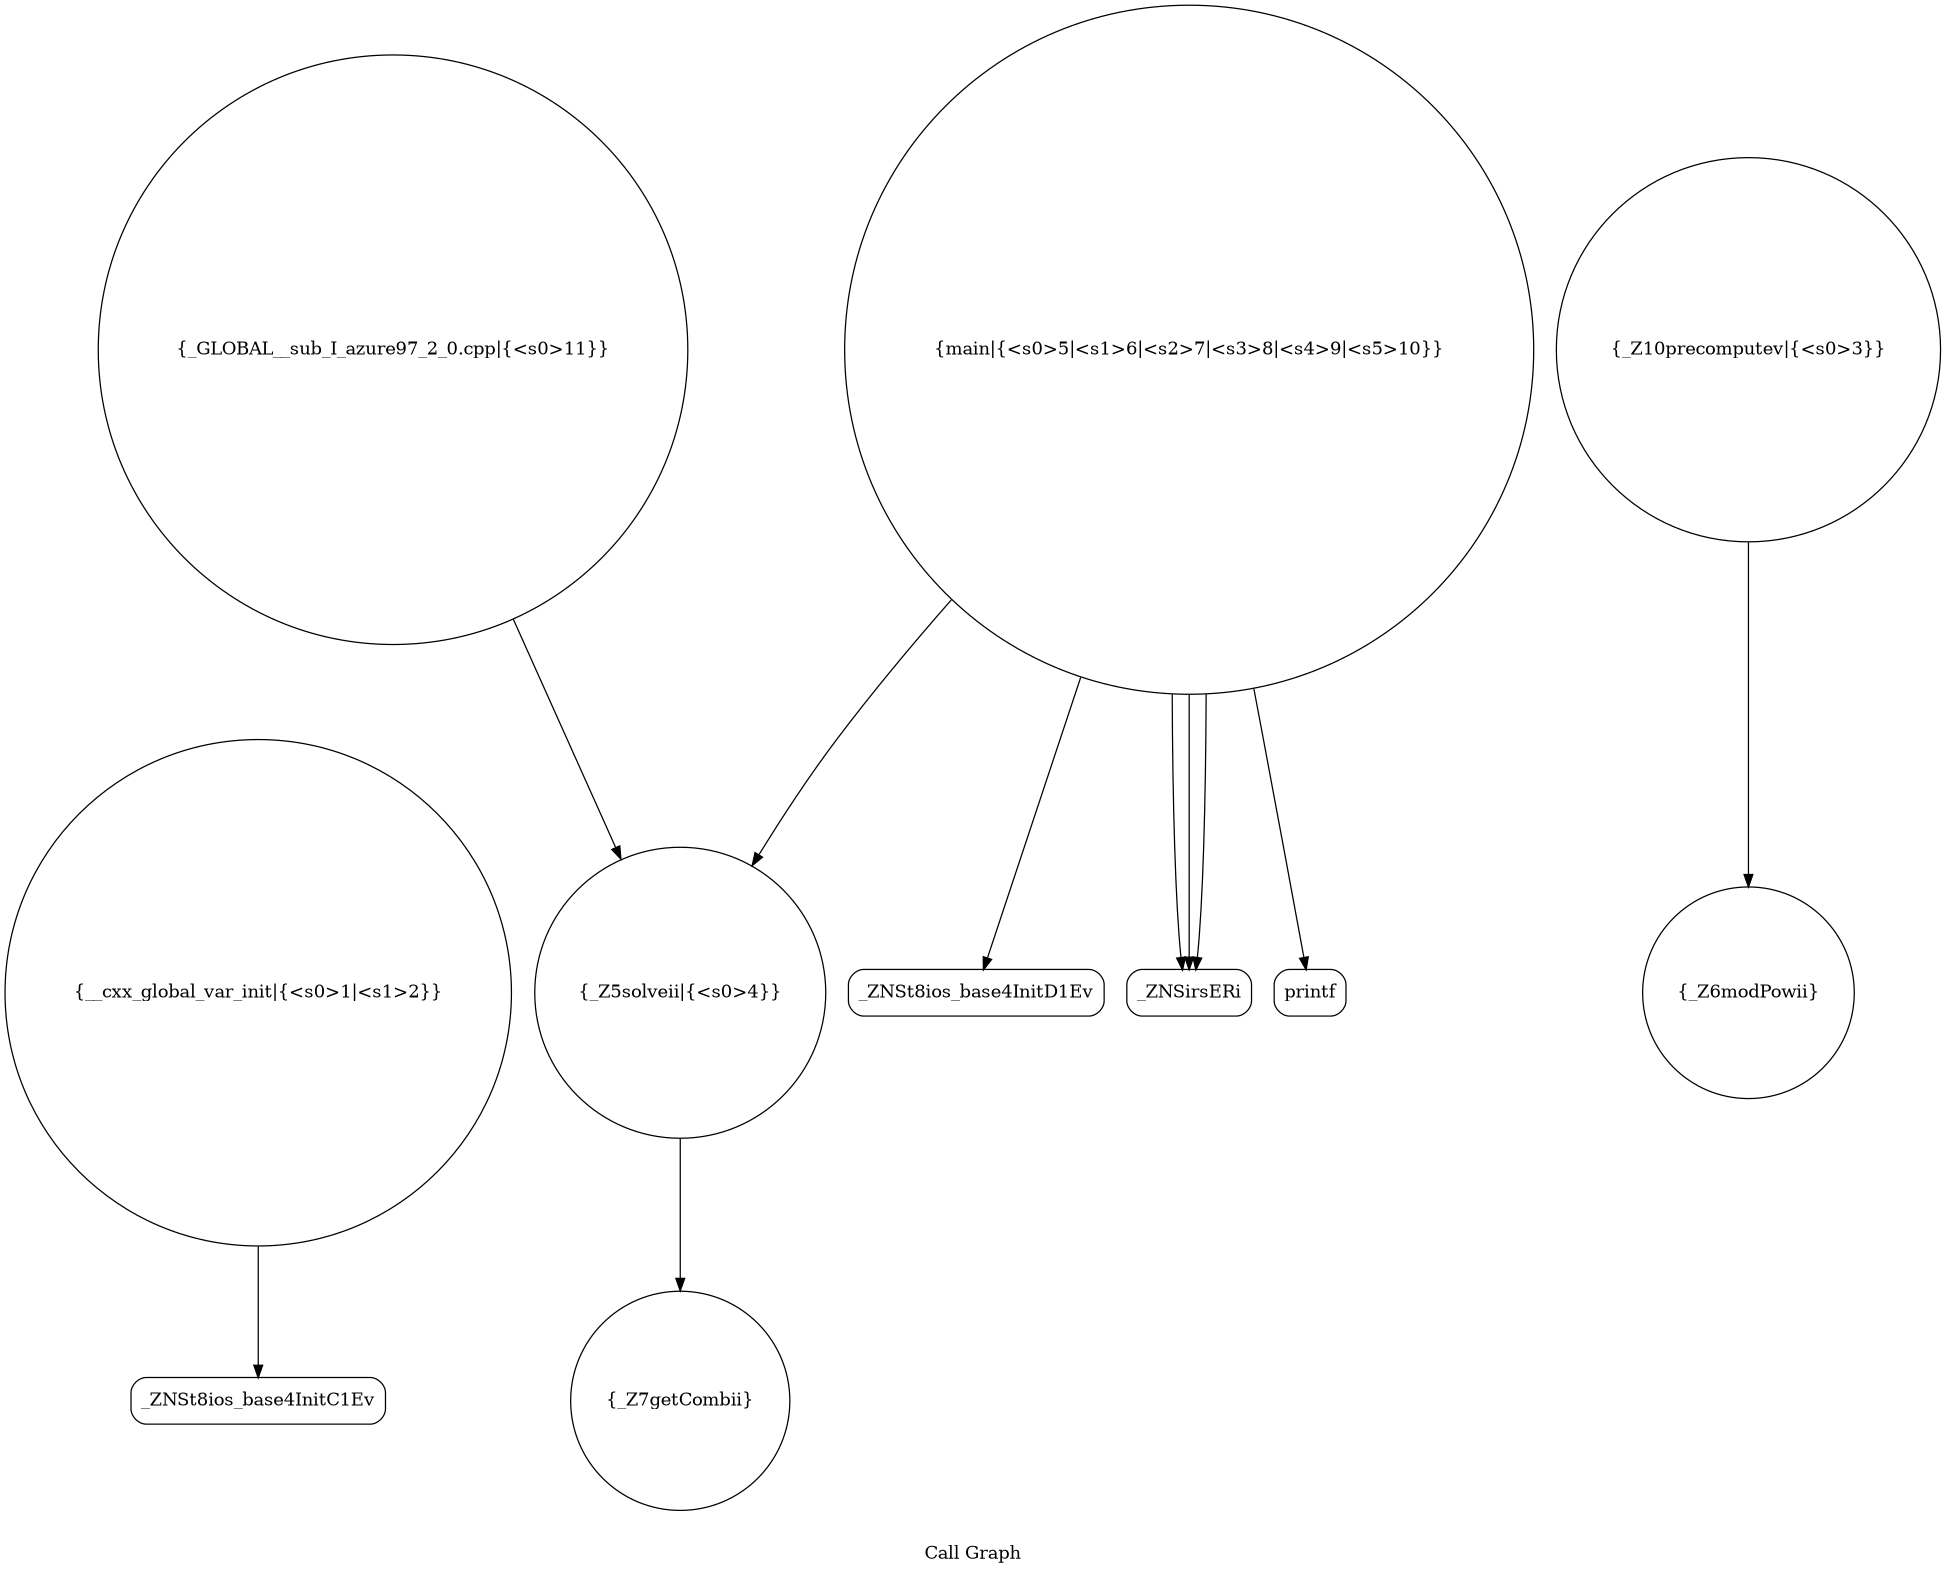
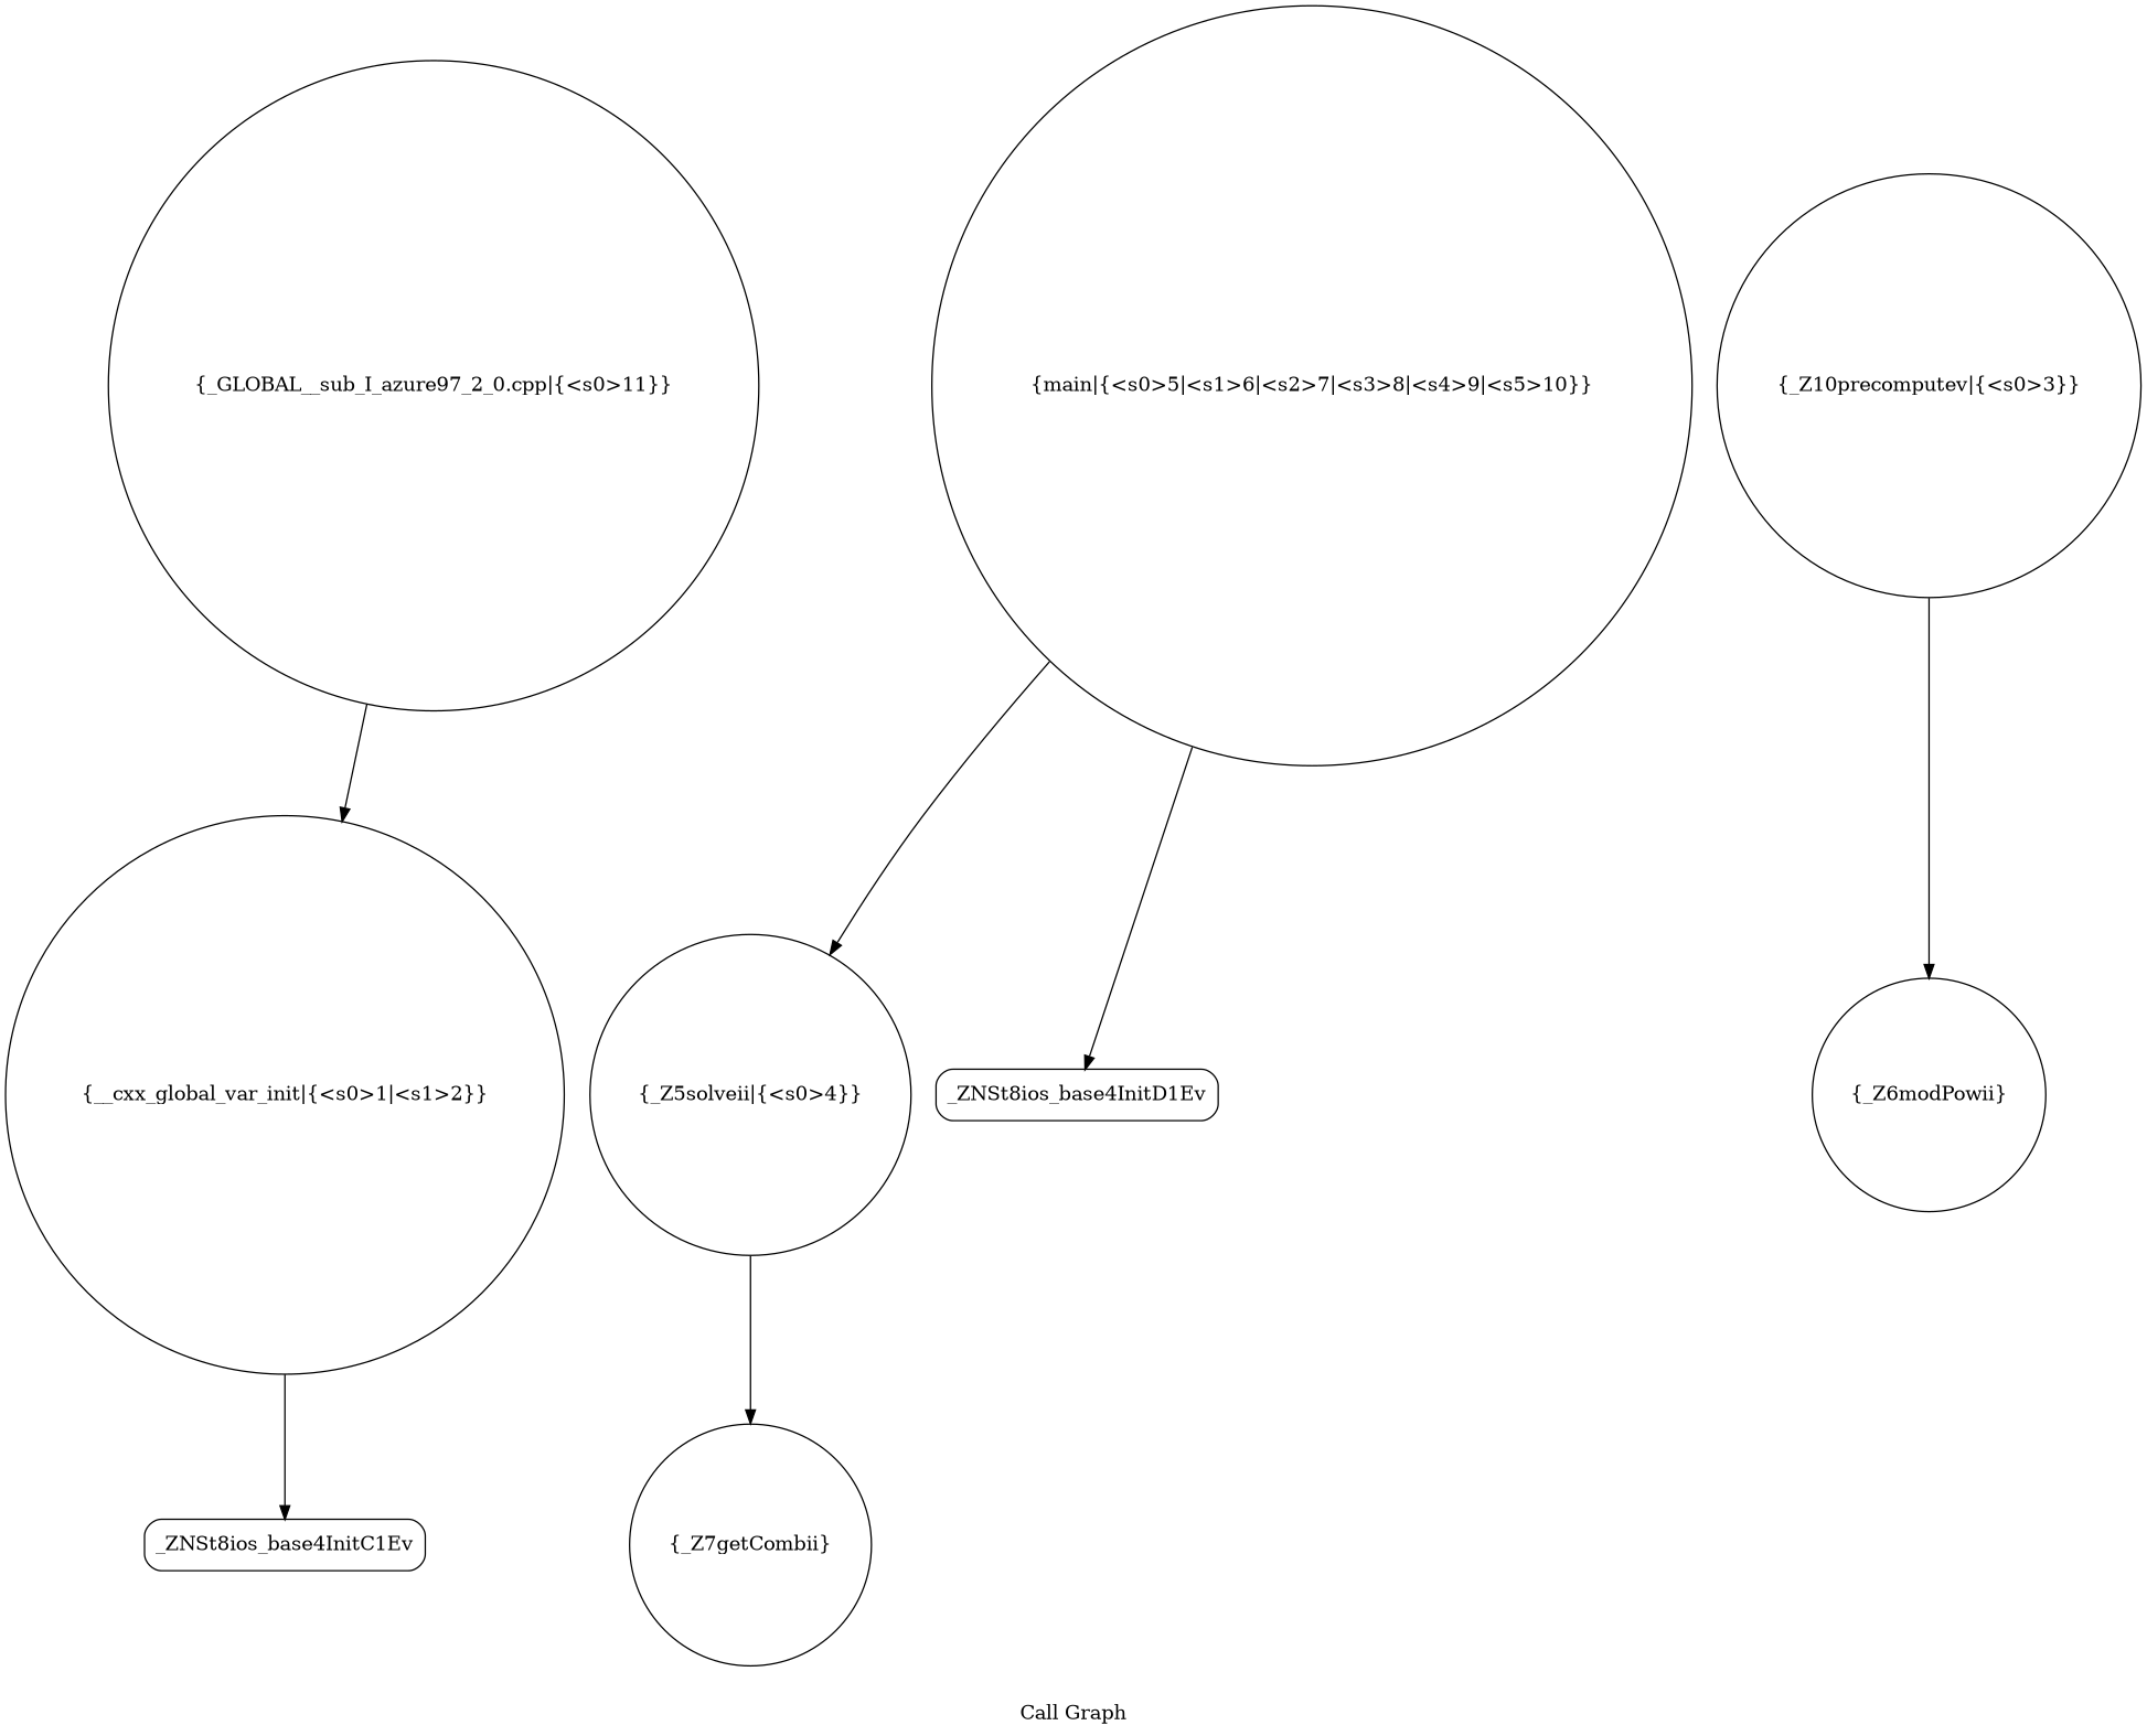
  digraph {
    label="Call Graph"
    node [shape=circle]
    edge [color=black tailport=s0]
    n1 [label="{__cxx_global_var_init|{<s0>1|<s1>2}}"]
    n2 [label="{_ZNSt8ios_base4InitC1Ev}" shape=Mrecord]
    n3 [label="{_Z5solveii|{<s0>4}}"]
    n4 [label="{_Z7getCombii}"]
    n5 [label="{_ZNSt8ios_base4InitD1Ev}" shape=Mrecord]
-   n6 [label="{_ZNSirsERi}" shape=Mrecord]
    n7 [label="{_Z6modPowii}"]
    n8 [label="{_GLOBAL__sub_I_azure97_2_0.cpp|{<s0>11}}"]
    n9 [label="{main|{<s0>5|<s1>6|<s2>7|<s3>8|<s4>9|<s5>10}}"]
-   n10 [label="{printf}" shape=Mrecord]
    n11 [label="{_Z10precomputev|{<s0>3}}"]
    n1 -> n2
    n3 -> n4
-   n8 -> n3
+   n8 -> n1
    n9 -> n3 [tailport=s4]
    n9 -> n5
-   n9 -> n6 [tailport=s1]
-   n9 -> n6 [tailport=s2]
-   n9 -> n6 [tailport=s3]
-   n9 -> n10 [tailport=s5]
    n11 -> n7
  }
